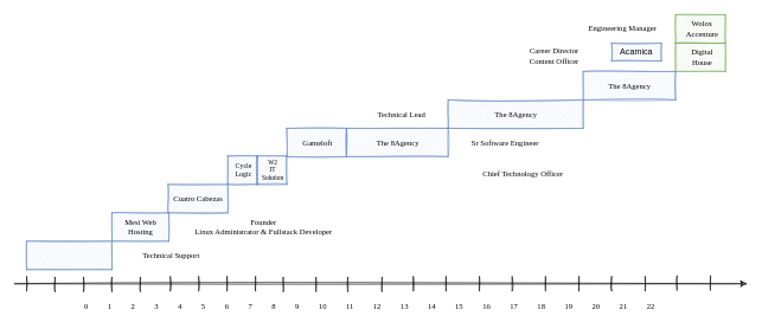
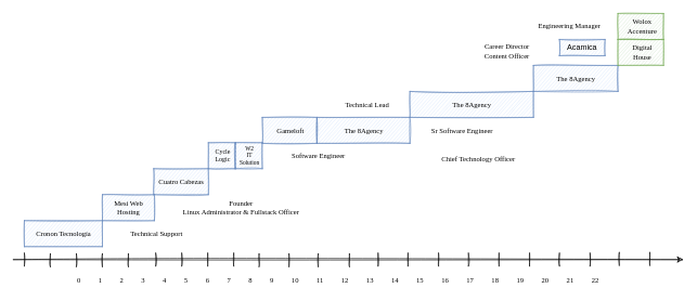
  <mxCell id="0" />
  <mxCell id="1" parent="0" />
  <mxCell id="2" value="" style="endArrow=classic;html=1;rounded=0;sketch=1;" parent="1" edge="1"><mxGeometry width="50" height="50" relative="1" as="geometry"><mxPoint x="20" y="399" as="sourcePoint" /><mxPoint x="1050" y="399" as="targetPoint" /></mxGeometry></mxCell>
  <mxCell id="3" value="0&amp;nbsp; &amp;nbsp; &amp;nbsp; &amp;nbsp; &amp;nbsp;&amp;nbsp;1&amp;nbsp; &amp;nbsp; &amp;nbsp; &amp;nbsp; &amp;nbsp; 2&amp;nbsp; &amp;nbsp; &amp;nbsp; &amp;nbsp; &amp;nbsp; 3&amp;nbsp; &amp;nbsp; &amp;nbsp; &amp;nbsp; &amp;nbsp; 4&amp;nbsp; &amp;nbsp; &amp;nbsp; &amp;nbsp; &amp;nbsp; 5&amp;nbsp; &amp;nbsp; &amp;nbsp; &amp;nbsp; &amp;nbsp; 6&amp;nbsp; &amp;nbsp; &amp;nbsp; &amp;nbsp; &amp;nbsp; 7&amp;nbsp; &amp;nbsp; &amp;nbsp; &amp;nbsp; &amp;nbsp; 8&amp;nbsp; &amp;nbsp; &amp;nbsp; &amp;nbsp; &amp;nbsp; 9&amp;nbsp; &amp;nbsp; &amp;nbsp; &amp;nbsp; &amp;nbsp; 10&amp;nbsp; &amp;nbsp; &amp;nbsp; &amp;nbsp; &amp;nbsp; 11&amp;nbsp; &amp;nbsp; &amp;nbsp; &amp;nbsp; &amp;nbsp; 12&amp;nbsp; &amp;nbsp; &amp;nbsp; &amp;nbsp; &amp;nbsp; 13&amp;nbsp; &amp;nbsp; &amp;nbsp; &amp;nbsp; &amp;nbsp; 14&amp;nbsp; &amp;nbsp; &amp;nbsp; &amp;nbsp; &amp;nbsp; 15&amp;nbsp; &amp;nbsp; &amp;nbsp; &amp;nbsp; &amp;nbsp; 16&amp;nbsp; &amp;nbsp; &amp;nbsp; &amp;nbsp; &amp;nbsp; 17&amp;nbsp; &amp;nbsp; &amp;nbsp; &amp;nbsp; &amp;nbsp; 18&amp;nbsp; &amp;nbsp; &amp;nbsp; &amp;nbsp; &amp;nbsp; 19&amp;nbsp; &amp;nbsp; &amp;nbsp; &amp;nbsp; &amp;nbsp; 20&amp;nbsp; &amp;nbsp; &amp;nbsp; &amp;nbsp; &amp;nbsp; 21&amp;nbsp; &amp;nbsp; &amp;nbsp; &amp;nbsp; &amp;nbsp; 22" style="text;html=1;align=center;verticalAlign=middle;resizable=0;points=[];autosize=1;strokeColor=none;fillColor=none;fontFamily=Tahoma;spacing=2;fontSize=11;" parent="1" vertex="1"><mxGeometry x="24" y="421" width="990" height="20" as="geometry" /></mxCell>
  <mxCell id="4" value="" style="rounded=0;whiteSpace=wrap;html=1;imageAspect=1;portConstraintRotation=0;shadow=0;sketch=1;fillStyle=hachure;fillColor=#dae8fc;strokeColor=#6c8ebf;" parent="1" vertex="1"><mxGeometry x="37" y="339" width="120" height="40" as="geometry" /></mxCell>
  <mxCell id="5" value="" style="endArrow=none;html=1;rounded=0;sketch=1;" parent="1" edge="1"><mxGeometry width="50" height="50" relative="1" as="geometry"><mxPoint x="77" y="410" as="sourcePoint" /><mxPoint x="77" y="390" as="targetPoint" /></mxGeometry></mxCell>
  <mxCell id="6" value="" style="endArrow=none;html=1;rounded=0;sketch=1;" parent="1" edge="1"><mxGeometry width="50" height="50" relative="1" as="geometry"><mxPoint x="117" y="410" as="sourcePoint" /><mxPoint x="117" y="390" as="targetPoint" /></mxGeometry></mxCell>
  <mxCell id="7" value="" style="endArrow=none;html=1;rounded=0;sketch=1;" parent="1" edge="1"><mxGeometry width="50" height="50" relative="1" as="geometry"><mxPoint x="157" y="410" as="sourcePoint" /><mxPoint x="157" y="390" as="targetPoint" /></mxGeometry></mxCell>
  <mxCell id="8" value="" style="endArrow=none;html=1;rounded=0;sketch=1;" parent="1" edge="1"><mxGeometry width="50" height="50" relative="1" as="geometry"><mxPoint x="197" y="410" as="sourcePoint" /><mxPoint x="197" y="390" as="targetPoint" /></mxGeometry></mxCell>
  <mxCell id="9" value="" style="endArrow=none;html=1;rounded=0;sketch=1;" parent="1" edge="1"><mxGeometry width="50" height="50" relative="1" as="geometry"><mxPoint x="239" y="409" as="sourcePoint" /><mxPoint x="239" y="389" as="targetPoint" /></mxGeometry></mxCell>
  <mxCell id="10" value="" style="endArrow=none;html=1;rounded=0;sketch=1;" parent="1" edge="1"><mxGeometry width="50" height="50" relative="1" as="geometry"><mxPoint x="279" y="409" as="sourcePoint" /><mxPoint x="279" y="389" as="targetPoint" /></mxGeometry></mxCell>
  <mxCell id="11" value="" style="endArrow=none;html=1;rounded=0;sketch=1;" parent="1" edge="1"><mxGeometry width="50" height="50" relative="1" as="geometry"><mxPoint x="319" y="409" as="sourcePoint" /><mxPoint x="319" y="389" as="targetPoint" /></mxGeometry></mxCell>
  <mxCell id="12" value="" style="endArrow=none;html=1;rounded=0;sketch=1;" parent="1" edge="1"><mxGeometry width="50" height="50" relative="1" as="geometry"><mxPoint x="359" y="409" as="sourcePoint" /><mxPoint x="359" y="389" as="targetPoint" /></mxGeometry></mxCell>
  <mxCell id="13" value="" style="endArrow=none;html=1;rounded=0;sketch=1;" parent="1" edge="1"><mxGeometry width="50" height="50" relative="1" as="geometry"><mxPoint x="398" y="410" as="sourcePoint" /><mxPoint x="398" y="390" as="targetPoint" /></mxGeometry></mxCell>
  <mxCell id="14" value="" style="endArrow=none;html=1;rounded=0;sketch=1;" parent="1" edge="1"><mxGeometry width="50" height="50" relative="1" as="geometry"><mxPoint x="444" y="410" as="sourcePoint" /><mxPoint x="444" y="390" as="targetPoint" /></mxGeometry></mxCell>
  <mxCell id="15" value="" style="endArrow=none;html=1;rounded=0;sketch=1;" parent="1" edge="1"><mxGeometry width="50" height="50" relative="1" as="geometry"><mxPoint x="489" y="410" as="sourcePoint" /><mxPoint x="489" y="390" as="targetPoint" /></mxGeometry></mxCell>
  <mxCell id="16" value="" style="endArrow=none;html=1;rounded=0;sketch=1;" parent="1" edge="1"><mxGeometry width="50" height="50" relative="1" as="geometry"><mxPoint x="537" y="410" as="sourcePoint" /><mxPoint x="537" y="390" as="targetPoint" /></mxGeometry></mxCell>
  <mxCell id="17" value="" style="endArrow=none;html=1;rounded=0;sketch=1;" parent="1" edge="1"><mxGeometry width="50" height="50" relative="1" as="geometry"><mxPoint x="581" y="409" as="sourcePoint" /><mxPoint x="581" y="389" as="targetPoint" /></mxGeometry></mxCell>
  <mxCell id="18" value="" style="endArrow=none;html=1;rounded=0;sketch=1;" parent="1" edge="1"><mxGeometry width="50" height="50" relative="1" as="geometry"><mxPoint x="627" y="409" as="sourcePoint" /><mxPoint x="627" y="389" as="targetPoint" /></mxGeometry></mxCell>
  <mxCell id="19" value="" style="endArrow=none;html=1;rounded=0;sketch=1;" parent="1" edge="1"><mxGeometry width="50" height="50" relative="1" as="geometry"><mxPoint x="674" y="409" as="sourcePoint" /><mxPoint x="674" y="389" as="targetPoint" /></mxGeometry></mxCell>
  <mxCell id="20" value="" style="endArrow=none;html=1;rounded=0;sketch=1;" parent="1" edge="1"><mxGeometry width="50" height="50" relative="1" as="geometry"><mxPoint x="720" y="409" as="sourcePoint" /><mxPoint x="720" y="389" as="targetPoint" /></mxGeometry></mxCell>
  <mxCell id="21" value="" style="endArrow=none;html=1;rounded=0;sketch=1;" parent="1" edge="1"><mxGeometry width="50" height="50" relative="1" as="geometry"><mxPoint x="767" y="409" as="sourcePoint" /><mxPoint x="767" y="389" as="targetPoint" /></mxGeometry></mxCell>
  <mxCell id="22" value="" style="endArrow=none;html=1;rounded=0;sketch=1;" parent="1" edge="1"><mxGeometry width="50" height="50" relative="1" as="geometry"><mxPoint x="814" y="409" as="sourcePoint" /><mxPoint x="814" y="389" as="targetPoint" /></mxGeometry></mxCell>
  <mxCell id="23" value="" style="endArrow=none;html=1;rounded=0;sketch=1;" parent="1" edge="1"><mxGeometry width="50" height="50" relative="1" as="geometry"><mxPoint x="860" y="409" as="sourcePoint" /><mxPoint x="860" y="389" as="targetPoint" /></mxGeometry></mxCell>
  <mxCell id="24" value="" style="endArrow=none;html=1;rounded=0;sketch=1;" parent="1" edge="1"><mxGeometry width="50" height="50" relative="1" as="geometry"><mxPoint x="907" y="409" as="sourcePoint" /><mxPoint x="907" y="389" as="targetPoint" /></mxGeometry></mxCell>
  <mxCell id="25" value="" style="endArrow=none;html=1;rounded=0;sketch=1;" parent="1" edge="1"><mxGeometry width="50" height="50" relative="1" as="geometry"><mxPoint x="952" y="408" as="sourcePoint" /><mxPoint x="952" y="388" as="targetPoint" /></mxGeometry></mxCell>
  <mxCell id="26" value="" style="endArrow=none;html=1;rounded=0;sketch=1;" parent="1" edge="1"><mxGeometry width="50" height="50" relative="1" as="geometry"><mxPoint x="999" y="408" as="sourcePoint" /><mxPoint x="999" y="388" as="targetPoint" /></mxGeometry></mxCell>
  <mxCell id="27" value="Technical Support" style="text;html=1;align=center;verticalAlign=middle;resizable=0;points=[];autosize=1;strokeColor=none;fillColor=none;fontFamily=Comic Sans MS;spacing=2;fontSize=11;" parent="1" vertex="1"><mxGeometry x="185" y="350" width="110" height="20" as="geometry" /></mxCell>
  <mxCell id="28" value="" style="rounded=0;whiteSpace=wrap;html=1;imageAspect=1;portConstraintRotation=0;shadow=0;sketch=1;fillStyle=hachure;fillColor=#dae8fc;strokeColor=#6c8ebf;" parent="1" vertex="1"><mxGeometry x="157" y="299" width="80" height="40" as="geometry" /></mxCell>
  <mxCell id="29" value="" style="endArrow=none;html=1;rounded=0;sketch=1;" parent="1" edge="1"><mxGeometry width="50" height="50" relative="1" as="geometry"><mxPoint x="37" y="409" as="sourcePoint" /><mxPoint x="37" y="389" as="targetPoint" /></mxGeometry></mxCell>
- <mxCell id="30" value="Founder&lt;br&gt;Linux Administrator &amp;amp; Fullstack Developer" style="text;html=1;align=center;verticalAlign=middle;resizable=0;points=[];autosize=1;strokeColor=none;fillColor=none;fontFamily=Comic Sans MS;spacing=2;fontSize=11;" parent="1" vertex="1"><mxGeometry x="250" y="299" width="240" height="40" as="geometry" /></mxCell>
+ <mxCell id="30" value="Founder&lt;br&gt;Linux Administrator &amp;amp; Fullstack Officer" style="text;html=1;align=center;verticalAlign=middle;resizable=0;points=[];autosize=1;strokeColor=none;fillColor=none;fontFamily=Comic Sans MS;spacing=2;fontSize=11;" parent="1" vertex="1"><mxGeometry x="250" y="299" width="240" height="40" as="geometry" /></mxCell>
+ <mxCell id="31" value="Cronon Tecnología" style="text;html=1;align=center;verticalAlign=middle;resizable=0;points=[];autosize=1;strokeColor=none;fillColor=none;fontFamily=Comic Sans MS;spacing=2;fontSize=11;" parent="1" vertex="1"><mxGeometry x="42" y="349" width="110" height="20" as="geometry" /></mxCell>
  <mxCell id="32" value="Mesi Web&lt;br&gt;Hosting" style="text;html=1;align=center;verticalAlign=middle;resizable=0;points=[];autosize=1;strokeColor=none;fillColor=none;fontFamily=Comic Sans MS;spacing=2;fontSize=11;" parent="1" vertex="1"><mxGeometry x="162" y="299" width="70" height="40" as="geometry" /></mxCell>
  <mxCell id="33" value="" style="rounded=0;whiteSpace=wrap;html=1;imageAspect=1;portConstraintRotation=0;shadow=0;sketch=1;fillStyle=hachure;fillColor=#dae8fc;strokeColor=#6c8ebf;" parent="1" vertex="1"><mxGeometry x="236" y="259" width="84" height="40" as="geometry" /></mxCell>
  <mxCell id="34" value="Cuatro Cabezas" style="text;html=1;align=center;verticalAlign=middle;resizable=0;points=[];autosize=1;strokeColor=none;fillColor=none;fontFamily=Comic Sans MS;spacing=2;fontSize=11;" parent="1" vertex="1"><mxGeometry x="228" y="269" width="100" height="20" as="geometry" /></mxCell>
  <mxCell id="35" value="" style="rounded=0;whiteSpace=wrap;html=1;imageAspect=1;portConstraintRotation=0;shadow=0;sketch=1;fillStyle=hachure;fillColor=#dae8fc;strokeColor=#6c8ebf;" parent="1" vertex="1"><mxGeometry x="320" y="219" width="42" height="40" as="geometry" /></mxCell>
  <mxCell id="36" value="Cycle&lt;br style=&quot;font-size: 10px;&quot;&gt;Logic" style="text;html=1;align=center;verticalAlign=middle;resizable=0;points=[];autosize=1;strokeColor=none;fillColor=none;fontFamily=Comic Sans MS;spacing=2;fontSize=10;" parent="1" vertex="1"><mxGeometry x="322" y="224" width="40" height="30" as="geometry" /></mxCell>
  <mxCell id="37" value="" style="rounded=0;whiteSpace=wrap;html=1;imageAspect=1;portConstraintRotation=0;shadow=0;sketch=1;fillStyle=hachure;fillColor=#dae8fc;strokeColor=#6c8ebf;" parent="1" vertex="1"><mxGeometry x="361" y="219" width="42" height="40" as="geometry" /></mxCell>
  <mxCell id="38" value="W2&lt;br&gt;IT&lt;br&gt;Solution" style="text;html=1;align=center;verticalAlign=middle;resizable=0;points=[];autosize=1;strokeColor=none;fillColor=none;fontFamily=Comic Sans MS;spacing=2;fontSize=9;" parent="1" vertex="1"><mxGeometry x="358" y="219" width="50" height="40" as="geometry" /></mxCell>
  <mxCell id="39" value="" style="rounded=0;whiteSpace=wrap;html=1;imageAspect=1;portConstraintRotation=0;shadow=0;sketch=1;fillStyle=hachure;fillColor=#dae8fc;strokeColor=#6c8ebf;" parent="1" vertex="1"><mxGeometry x="403" y="180" width="84" height="40" as="geometry" /></mxCell>
  <mxCell id="40" value="Gameloft" style="text;html=1;align=center;verticalAlign=middle;resizable=0;points=[];autosize=1;strokeColor=none;fillColor=none;fontFamily=Comic Sans MS;spacing=2;fontSize=11;" parent="1" vertex="1"><mxGeometry x="411" y="190" width="70" height="20" as="geometry" /></mxCell>
  <mxCell id="41" value="" style="rounded=0;whiteSpace=wrap;html=1;imageAspect=1;portConstraintRotation=0;shadow=0;sketch=1;fillStyle=hachure;fillColor=#dae8fc;strokeColor=#6c8ebf;" parent="1" vertex="1"><mxGeometry x="487" y="180" width="143" height="40" as="geometry" /></mxCell>
  <mxCell id="42" value="The 8Agency" style="text;html=1;align=center;verticalAlign=middle;resizable=0;points=[];autosize=1;strokeColor=none;fillColor=none;fontFamily=Comic Sans MS;spacing=2;fontSize=11;" parent="1" vertex="1"><mxGeometry x="513.5" y="190" width="90" height="20" as="geometry" /></mxCell>
+ <mxCell id="43" value="Software Engineer" style="text;html=1;align=center;verticalAlign=middle;resizable=0;points=[];autosize=1;strokeColor=none;fillColor=none;fontFamily=Comic Sans MS;spacing=2;fontSize=11;" parent="1" vertex="1"><mxGeometry x="429" y="230" width="120" height="20" as="geometry" /></mxCell>
  <mxCell id="44" value="Sr Software Engineer" style="text;html=1;align=center;verticalAlign=middle;resizable=0;points=[];autosize=1;strokeColor=none;fillColor=none;fontFamily=Comic Sans MS;spacing=2;fontSize=11;" parent="1" vertex="1"><mxGeometry x="645" y="190" width="130" height="20" as="geometry" /></mxCell>
  <mxCell id="45" value="" style="rounded=0;whiteSpace=wrap;html=1;imageAspect=1;portConstraintRotation=0;shadow=0;sketch=1;fillStyle=hachure;fillColor=#dae8fc;strokeColor=#6c8ebf;" parent="1" vertex="1"><mxGeometry x="630" y="140" width="190" height="40" as="geometry" /></mxCell>
  <mxCell id="46" value="The 8Agency" style="text;html=1;align=center;verticalAlign=middle;resizable=0;points=[];autosize=1;strokeColor=none;fillColor=none;fontFamily=Comic Sans MS;spacing=2;fontSize=11;" parent="1" vertex="1"><mxGeometry x="680" y="150" width="90" height="20" as="geometry" /></mxCell>
  <mxCell id="47" value="Technical Lead" style="text;html=1;align=center;verticalAlign=middle;resizable=0;points=[];autosize=1;strokeColor=none;fillColor=none;fontFamily=Comic Sans MS;spacing=2;fontSize=11;" parent="1" vertex="1"><mxGeometry x="513.5" y="150" width="100" height="20" as="geometry" /></mxCell>
  <mxCell id="48" value="" style="rounded=0;whiteSpace=wrap;html=1;imageAspect=1;portConstraintRotation=0;shadow=0;sketch=1;fillStyle=hachure;fillColor=#dae8fc;strokeColor=#6c8ebf;" parent="1" vertex="1"><mxGeometry x="820" y="100" width="130" height="40" as="geometry" /></mxCell>
  <mxCell id="49" value="The 8Agency" style="text;html=1;align=center;verticalAlign=middle;resizable=0;points=[];autosize=1;strokeColor=none;fillColor=none;fontFamily=Comic Sans MS;spacing=2;fontSize=11;" parent="1" vertex="1"><mxGeometry x="840" y="110" width="90" height="20" as="geometry" /></mxCell>
  <mxCell id="50" value="Chief Technology Officer" style="text;html=1;align=center;verticalAlign=middle;resizable=0;points=[];autosize=1;strokeColor=none;fillColor=none;fontFamily=Comic Sans MS;spacing=2;fontSize=11;" parent="1" vertex="1"><mxGeometry x="660" y="235" width="150" height="20" as="geometry" /></mxCell>
  <mxCell id="51" value="Acamica" style="rounded=0;whiteSpace=wrap;html=1;imageAspect=1;portConstraintRotation=0;shadow=0;sketch=1;fillStyle=hachure;fillColor=#dae8fc;strokeColor=#6c8ebf;" parent="1" vertex="1"><mxGeometry x="860" y="60" width="70" height="25" as="geometry" /></mxCell>
  <mxCell id="52" value="" style="rounded=0;whiteSpace=wrap;html=1;imageAspect=1;portConstraintRotation=0;shadow=0;sketch=1;fillStyle=hachure;fillColor=#d5e8d4;strokeColor=#82b366;" parent="1" vertex="1"><mxGeometry x="950" y="60" width="70" height="40" as="geometry" /></mxCell>
  <mxCell id="53" value="Digital&lt;br&gt;House" style="text;html=1;align=center;verticalAlign=middle;resizable=0;points=[];autosize=1;strokeColor=none;fillColor=none;fontFamily=Comic Sans MS;spacing=2;fontSize=11;" parent="1" vertex="1"><mxGeometry x="962" y="60" width="50" height="40" as="geometry" /></mxCell>
  <mxCell id="54" value="" style="rounded=0;whiteSpace=wrap;html=1;imageAspect=1;portConstraintRotation=0;shadow=0;sketch=1;fillStyle=hachure;fillColor=#d5e8d4;strokeColor=#82b366;" parent="1" vertex="1"><mxGeometry x="950" y="20" width="70" height="40" as="geometry" /></mxCell>
  <mxCell id="55" value="Wolox&lt;br&gt;Accenture" style="text;html=1;align=center;verticalAlign=middle;resizable=0;points=[];autosize=1;strokeColor=none;fillColor=none;fontFamily=Comic Sans MS;spacing=2;fontSize=11;" parent="1" vertex="1"><mxGeometry x="952" y="20" width="70" height="40" as="geometry" /></mxCell>
  <mxCell id="56" value="Career Director&lt;br&gt;Content Officer" style="text;html=1;align=center;verticalAlign=middle;resizable=0;points=[];autosize=1;strokeColor=none;fillColor=none;fontFamily=Comic Sans MS;spacing=2;fontSize=11;" parent="1" vertex="1"><mxGeometry x="729" y="58" width="100" height="40" as="geometry" /></mxCell>
  <mxCell id="57" value="Engineering Manager" style="text;html=1;align=center;verticalAlign=middle;resizable=0;points=[];autosize=1;strokeColor=none;fillColor=none;fontFamily=Comic Sans MS;spacing=2;fontSize=11;" parent="1" vertex="1"><mxGeometry x="810" y="29" width="130" height="20" as="geometry" /></mxCell>
